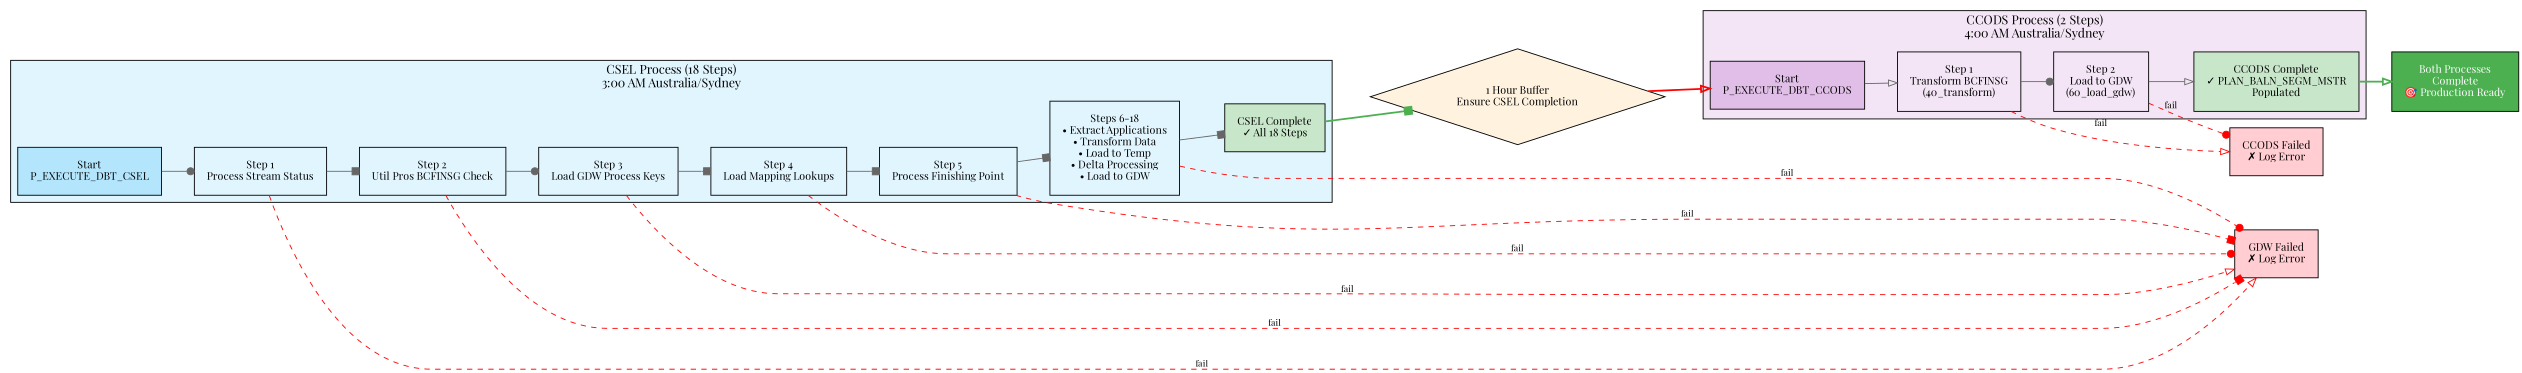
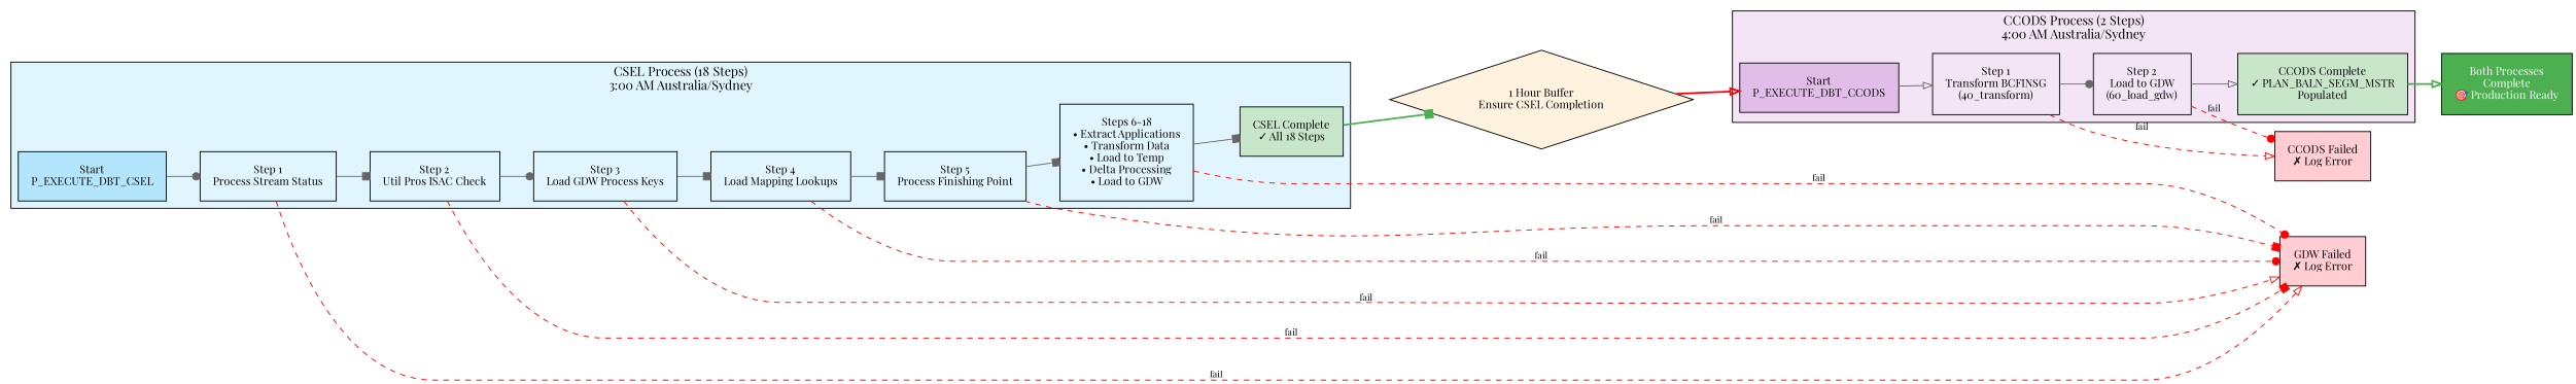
  digraph {
    bgcolor=white
    fontname="Playfair Display"
    fontsize=14
    rankdir=LR
    node [fillcolor="#E1F5FE" fontname="Playfair Display" fontsize=12 margin=0.2 shape=box style=filled]
    edge [color="#666666" fontname="Playfair Display" fontsize=10 arrowhead=box]
    n1 [fillcolor="#FFCDD2" label="GDW Failed\n✗ Log Error"]
    n2 [fillcolor="#FFCDD2" label="CCODS Failed\n✗ Log Error"]
    n3 [fillcolor="#B3E5FC" label="Start\nP_EXECUTE_DBT_CSEL"]
    n4 [label="Step 1\nProcess Stream Status"]
-   n5 [label="Step 2\nUtil Pros BCFINSG Check"]
+   n5 [label="Step 2\nUtil Pros ISAC Check"]
    n6 [label="Step 3\nLoad GDW Process Keys"]
    n7 [label="Step 4\nLoad Mapping Lookups"]
    n8 [label="Step 5\nProcess Finishing Point"]
    n9 [label="Steps 6-18\n• Extract Applications\n• Transform Data\n• Load to Temp\n• Delta Processing\n• Load to GDW"]
    n10 [fillcolor="#C8E6C9" label="CSEL Complete\n✓ All 18 Steps"]
    n11 [fillcolor="#E1BEE7" label="Start\nP_EXECUTE_DBT_CCODS"]
    n12 [fillcolor="#F3E5F5" label="Step 1\nTransform BCFINSG\n(40_transform)"]
    n13 [fillcolor="#F3E5F5" label="Step 2\nLoad to GDW\n(60_load_gdw)"]
    n14 [fillcolor="#C8E6C9" label="CCODS Complete\n✓ PLAN_BALN_SEGM_MSTR\nPopulated"]
    n15 [fillcolor="#F44336" fontcolor=white label="Process Terminated" style=invis]
    n16 [fillcolor="#FFF3E0" label="1 Hour Buffer\nEnsure CSEL Completion" shape=diamond]
    n17 [fillcolor="#4CAF50" fontcolor=white label="Both Processes\nComplete\n🎯 Production Ready"]
    subgraph sub_1 {
      rank=same
      n1
      n2
    }
    subgraph cluster_2 {
      fillcolor="#E1F5FE"
      label="CSEL Process (18 Steps)\n3:00 AM Australia/Sydney"
      style=filled
      n3
      n4
      n5
      n6
      n7
      n8
      n9
      n10
    }
    subgraph cluster_3 {
      fillcolor="#F3E5F5"
      label="CCODS Process (2 Steps)\n4:00 AM Australia/Sydney"
      style=filled
      n11
      n12
      n13
      n14
    }
    n1 -> n15 [style=invis arrowhead=""]
    n2 -> n15 [style=invis arrowhead=""]
    n3 -> n4 [arrowhead=dot]
    n4 -> n1 [arrowhead=onormal color=red label=fail style=dashed]
    n4 -> n5
    n5 -> n1 [color=red label=fail style=dashed]
    n5 -> n6 [arrowhead=dot]
    n6 -> n1 [arrowhead=onormal color=red label=fail style=dashed]
    n6 -> n7
    n7 -> n1 [arrowhead=dot color=red label=fail style=dashed]
    n7 -> n8
    n8 -> n1 [color=red label=fail style=dashed]
    n8 -> n9
    n9 -> n1 [arrowhead=dot color=red label=fail style=dashed]
    n9 -> n10
    n10 -> n16 [color="#4CAF50" penwidth=2]
    n11 -> n12 [arrowhead=onormal]
    n12 -> n2 [arrowhead=onormal color=red label=fail style=dashed]
    n12 -> n13 [arrowhead=dot]
    n13 -> n2 [arrowhead=dot color=red label=fail style=dashed]
    n13 -> n14 [arrowhead=onormal]
    n14 -> n17 [arrowhead=onormal color="#4CAF50" penwidth=2]
    n16 -> n11 [arrowhead=onormal color=red penwidth=2]
  }
